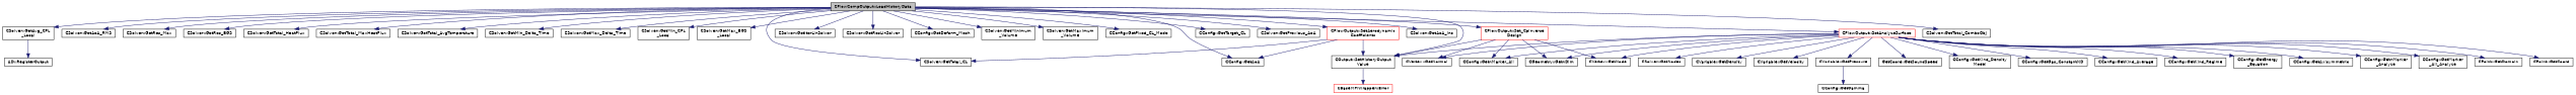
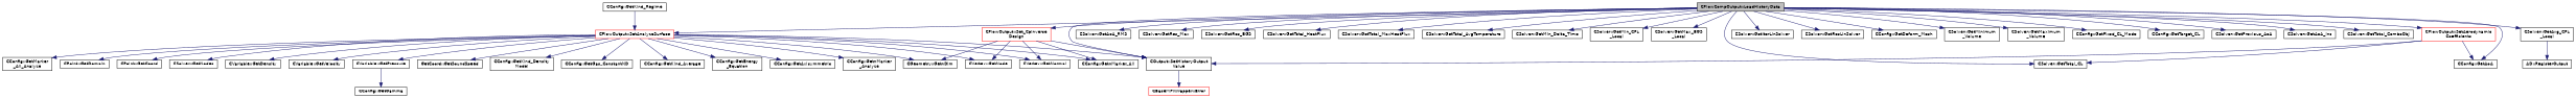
  digraph {
    rankdir=TB
    node [color=black fillcolor=white fontname=Helvetica fontsize=10 shape=record style=filled]
    edge [color=midnightblue fontname=Helvetica fontsize=10 labelfontname=Helvetica labelfontsize=10 style=solid]
    n1 [fillcolor=grey75 fontcolor=black height=0.2 label="CFlowCompOutput::LoadHistoryData" width=0.4]
    n2 [height=0.2 label="COutput::SetHistoryOutput\lValue" width=0.4]
    n3 [height=0.2 label="CSolver::GetAoA_RMS" width=0.4]
    n4 [height=0.2 label="CSolver::GetRes_Max" width=0.4]
    n5 [height=0.2 label="CSolver::GetRes_BGS" width=0.4]
    n6 [height=0.2 label="CSolver::GetTotal_HeatFlux" width=0.4]
    n7 [height=0.2 label="CSolver::GetTotal_MaxHeatFlux" width=0.4]
    n8 [height=0.2 label="CSolver::GetTotal_AvgTemperature" width=0.4]
    n9 [height=0.2 label="CSolver::GetMin_Delta_Time" width=0.4]
-   n10 [height=0.2 label="CSolver::GetMax_Delta_Time" width=0.4]
    n11 [height=0.2 label="CSolver::GetMin_CFL\l_Local" width=0.4]
    n12 [height=0.2 label="CSolver::GetMax_BGS\l_Local" width=0.4]
    n13 [height=0.2 label="CSolver::GetAvg_CFL\l_Local" width=0.4]
    n14 [height=0.2 label="CSolver::GetIterLinSolver" width=0.4]
    n15 [height=0.2 label="CSolver::GetResLinSolver" width=0.4]
    n16 [height=0.2 label="CConfig::GetDeform_Mesh" width=0.4]
    n17 [height=0.2 label="CSolver::GetMinimum\l_Volume" width=0.4]
    n18 [height=0.2 label="CSolver::GetMaximum\l_Volume" width=0.4]
    n19 [height=0.2 label="CConfig::GetFixed_CL_Mode" width=0.4]
    n20 [height=0.2 label="CSolver::GetTotal_CL" width=0.4]
    n21 [height=0.2 label="CConfig::GetTarget_CL" width=0.4]
    n22 [height=0.2 label="CSolver::GetPrevious_AoA" width=0.4]
    n23 [height=0.2 label="CConfig::GetAoA" width=0.4]
    n24 [height=0.2 label="CSolver::GetAoA_inc" width=0.4]
    n25 [color=red height=0.2 label="CFlowOutput::SetAnalyzeSurface" width=0.4]
    n26 [color=red height=0.2 label="CFlowOutput::SetAerodynamic\lCoefficients" width=0.4]
    n27 [color=red height=0.2 label="CFlowOutput::Set_CpInverse\lDesign" width=0.4]
    n28 [height=0.2 label="CSolver::GetTotal_ComboObj" width=0.4]
    n29 [color=red height=0.2 label="CBaseMPIWrapper::Error" width=0.4]
    n30 [height=0.2 label="AD::RegisterOutput" width=0.4]
    n31 [height=0.2 label="CConfig::GetGas_ConstantND" width=0.4]
    n32 [height=0.2 label="CConfig::GetnMarker_All" width=0.4]
    n33 [height=0.2 label="CGeometry::GetnDim" width=0.4]
    n34 [height=0.2 label="CConfig::GetKind_Average" width=0.4]
    n35 [height=0.2 label="CConfig::GetKind_Regime" width=0.4]
    n36 [height=0.2 label="CConfig::GetEnergy\l_Equation" width=0.4]
    n37 [height=0.2 label="CConfig::GetAxisymmetric" width=0.4]
    n38 [height=0.2 label="CConfig::GetnMarker\l_Analyze" width=0.4]
    n39 [height=0.2 label="CConfig::GetMarker\l_All_Analyze" width=0.4]
    n40 [height=0.2 label="CVertex::GetNode" width=0.4]
    n41 [height=0.2 label="CPoint::GetDomain" width=0.4]
    n42 [height=0.2 label="CVertex::GetNormal" width=0.4]
    n43 [height=0.2 label="CPoint::GetCoord" width=0.4]
    n44 [height=0.2 label="CSolver::GetNodes" width=0.4]
    n45 [height=0.2 label="CVariable::GetDensity" width=0.4]
    n46 [height=0.2 label="CVariable::GetVelocity" width=0.4]
    n47 [height=0.2 label="CVariable::GetPressure" width=0.4]
    n48 [height=0.2 label="GetCoord::GetSoundSpeed" width=0.4]
    n49 [height=0.2 label="CConfig::GetKind_Density\lModel" width=0.4]
    n50 [height=0.2 label="CConfig::GetGamma" width=0.4]
    n1 -> n2
    n1 -> n3
    n1 -> n4
    n1 -> n5
    n1 -> n6
    n1 -> n7
    n1 -> n8
    n1 -> n9
-   n1 -> n10
    n1 -> n11
    n1 -> n12
    n1 -> n13
    n1 -> n14
    n1 -> n15
    n1 -> n16
    n1 -> n17
    n1 -> n18
    n1 -> n19
    n1 -> n20
    n1 -> n21
    n1 -> n22
    n1 -> n23
    n1 -> n24
    n1 -> n25
    n1 -> n26
    n1 -> n27
    n1 -> n28
    n2 -> n29
    n13 -> n30
    n25 -> n2
    n25 -> n31
    n25 -> n32
    n25 -> n33
    n25 -> n34
-   n25 -> n35
+   n35 -> n25
    n25 -> n36
    n25 -> n37
    n25 -> n38
    n25 -> n39
    n25 -> n40
    n25 -> n41
    n25 -> n42
    n25 -> n43
    n25 -> n44
    n25 -> n45
    n25 -> n46
    n25 -> n47
    n25 -> n48
    n25 -> n49
    n26 -> n2
    n26 -> n20
    n26 -> n23
    n27 -> n2
    n27 -> n32
    n27 -> n33
    n27 -> n40
    n27 -> n42
    n47 -> n50
  }
